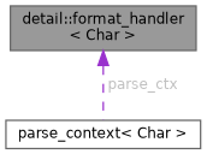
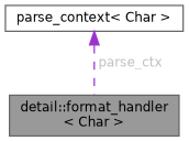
  digraph {
    node [color=gray40 fontname=Helvetica fontsize=10 shape=box style=filled]
    n1 [fillcolor=grey60 fontcolor=black height=0.2 label="detail::format_handler\l\< Char \>" width=0.4]
    n2 [fillcolor=white height=0.2 label="parse_context\< Char \>" width=0.4]
-   n1 -> n2 [color=darkorchid3 dir=back fontcolor=grey fontname=Helvetica fontsize=10 label=" parse_ctx" labelfontname=Helvetica labelfontsize=10 style=dashed]
+   n2 -> n1 [color=darkorchid3 dir=back fontcolor=grey fontname=Helvetica fontsize=10 label=" parse_ctx" labelfontname=Helvetica labelfontsize=10 style=dashed]
  }
